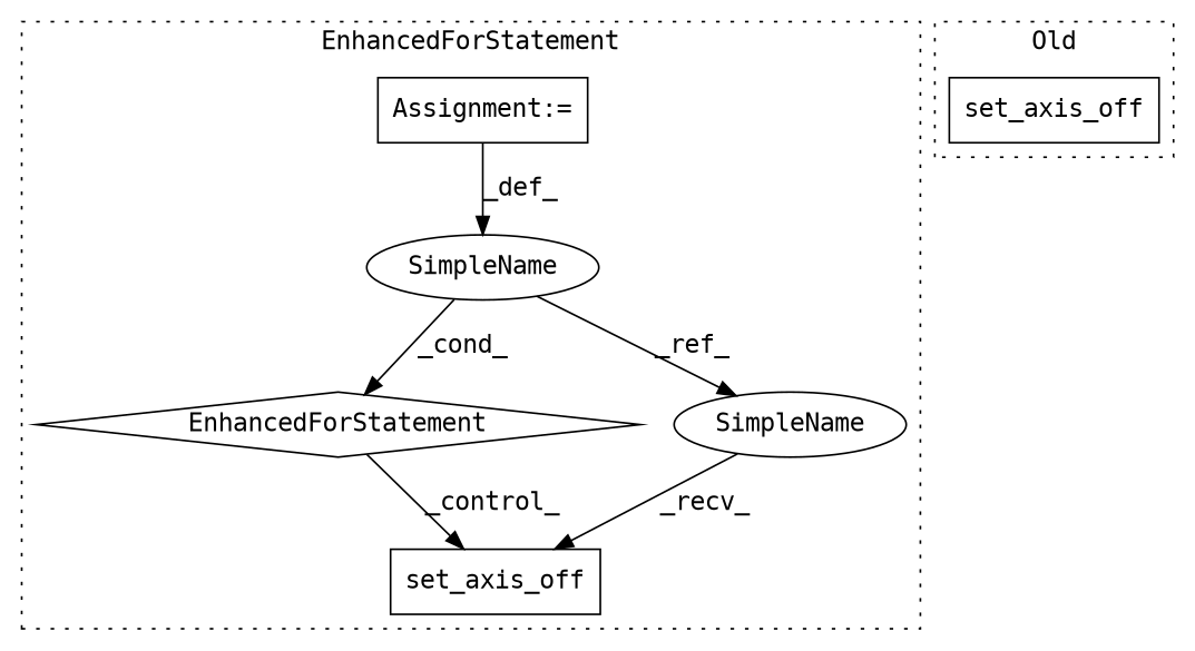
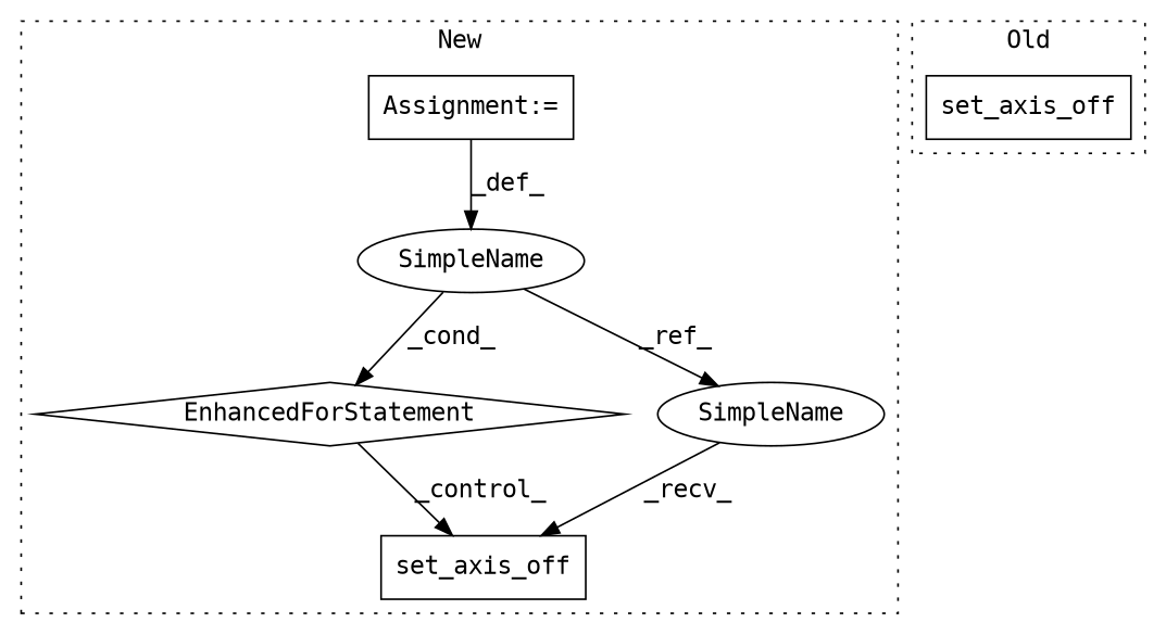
  digraph {
    fontname="DejaVu Sans Mono"
    node [a=32 l=14 s="1507,1570" shape=box fontname="DejaVu Sans Mono"]
    edge [fontname="DejaVu Sans Mono"]
    n1 [label=set_axis_off s=1582]
    n2 [a=70 l="53,2" label=EnhancedForStatement shape=diamond]
    n3 [a=42 l=1 label=SimpleName s=1564 shape=ellipse]
    n4 [a=7 l="53,2" label="Assignment:="]
    n5 [a=42 l=1 label=SimpleName s=1580 shape=ellipse]
    n6 [label=set_axis_off s=1651]
    subgraph cluster_1 {
-     label=EnhancedForStatement
+     label=New
      style=dotted
      n1
      n2
      n3
      n4
      n5
    }
    subgraph cluster_2 {
      label=Old
      style=dotted
      n6
    }
    n2 -> n1 [label=_control_]
    n3 -> n2 [label=_cond_]
    n3 -> n5 [label=_ref_]
    n4 -> n3 [label=_def_]
    n5 -> n1 [label=_recv_]
  }
